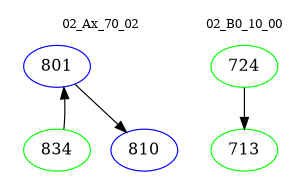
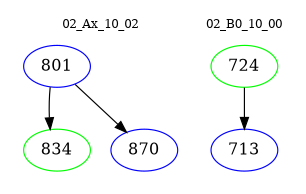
  digraph {
    node [color=green]
    edge [color=black]
    n1 [color=blue label=801]
    n2 [label=834]
-   n3 [color=blue label=810]
+   n3 [color=blue label=870]
    n4 [label=724]
-   n5 [label=713]
+   n5 [color=blue label=713]
    subgraph cluster_1 {
      color=white
      fontsize=10
-     label="02_Ax_70_02"
+     label="02_Ax_10_02"
      n1
      n2
      n3
    }
    subgraph cluster_2 {
      color=white
      fontsize=10
      label="02_B0_10_00"
      n4
      n5
    }
-   n2 -> n1
+   n1 -> n2
    n1 -> n3
    n4 -> n5
  }
